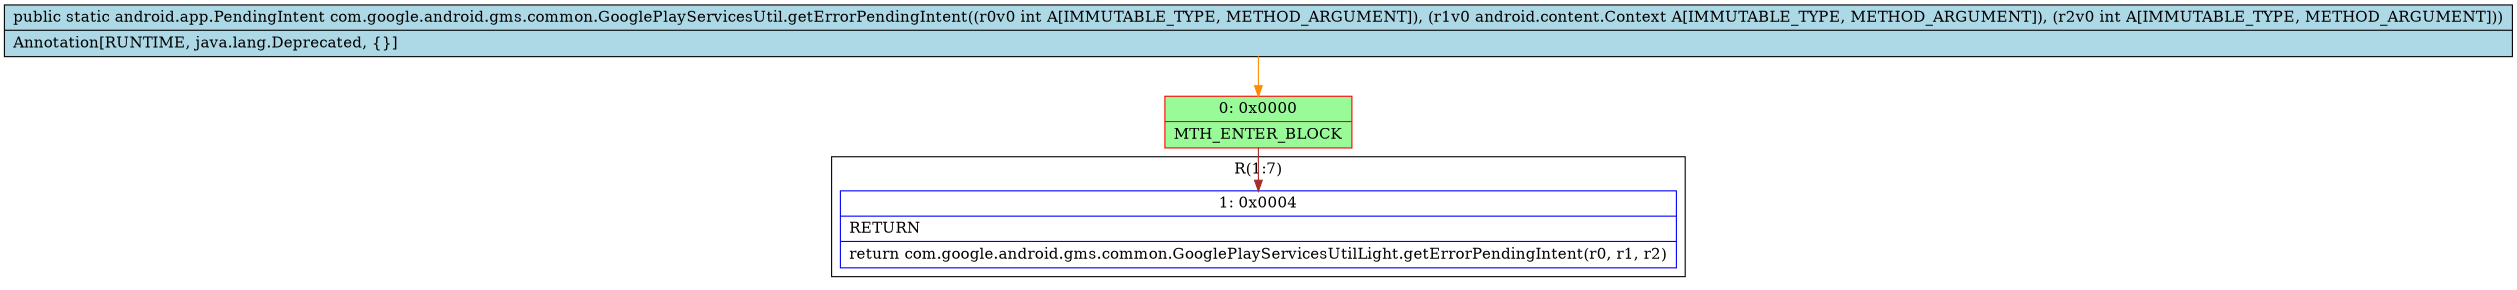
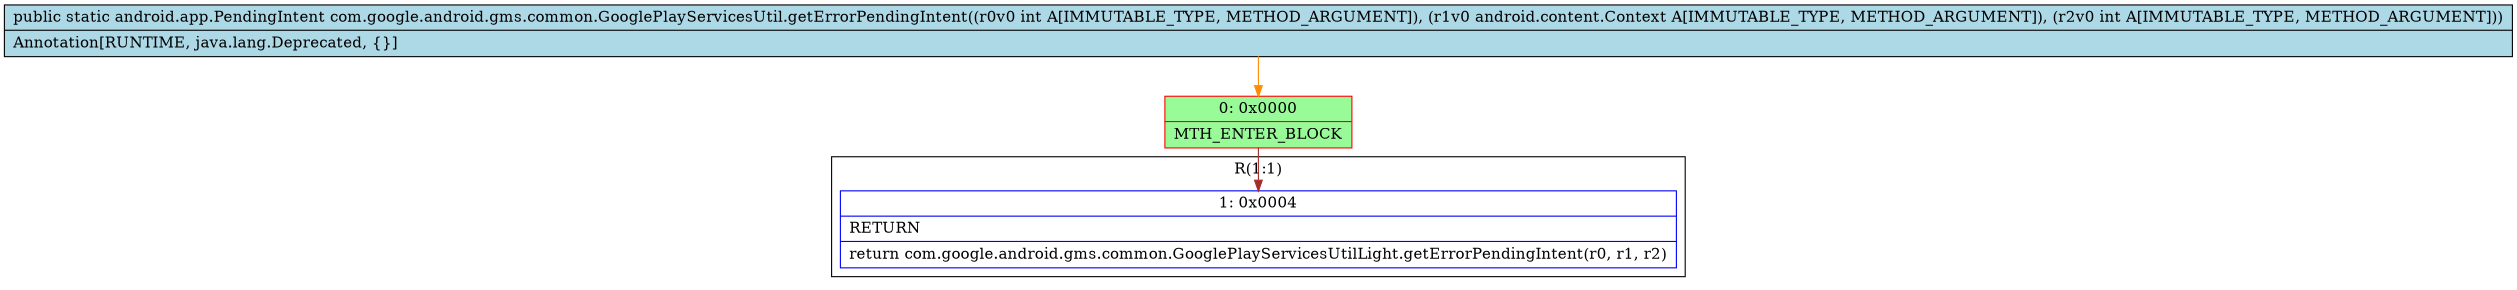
  digraph {
    node [shape=record style=filled]
    n1 [color=blue label="{1\:\ 0x0004|RETURN\l|return com.google.android.gms.common.GooglePlayServicesUtilLight.getErrorPendingIntent(r0, r1, r2)\l}" fillcolor=white]
    n2 [color=red label="{0\:\ 0x0000|MTH_ENTER_BLOCK\l}" fillcolor=palegreen]
    n3 [label="{public static android.app.PendingIntent com.google.android.gms.common.GooglePlayServicesUtil.getErrorPendingIntent((r0v0 int A[IMMUTABLE_TYPE, METHOD_ARGUMENT]), (r1v0 android.content.Context A[IMMUTABLE_TYPE, METHOD_ARGUMENT]), (r2v0 int A[IMMUTABLE_TYPE, METHOD_ARGUMENT]))  | Annotation[RUNTIME, java.lang.Deprecated, \{\}]\l}" fillcolor=lightblue]
    subgraph cluster_1 {
-     label="R(1:7)"
+     label="R(1:1)"
      n1
    }
    n2 -> n1 [color=brown]
    n3 -> n2 [color=darkorange]
  }
